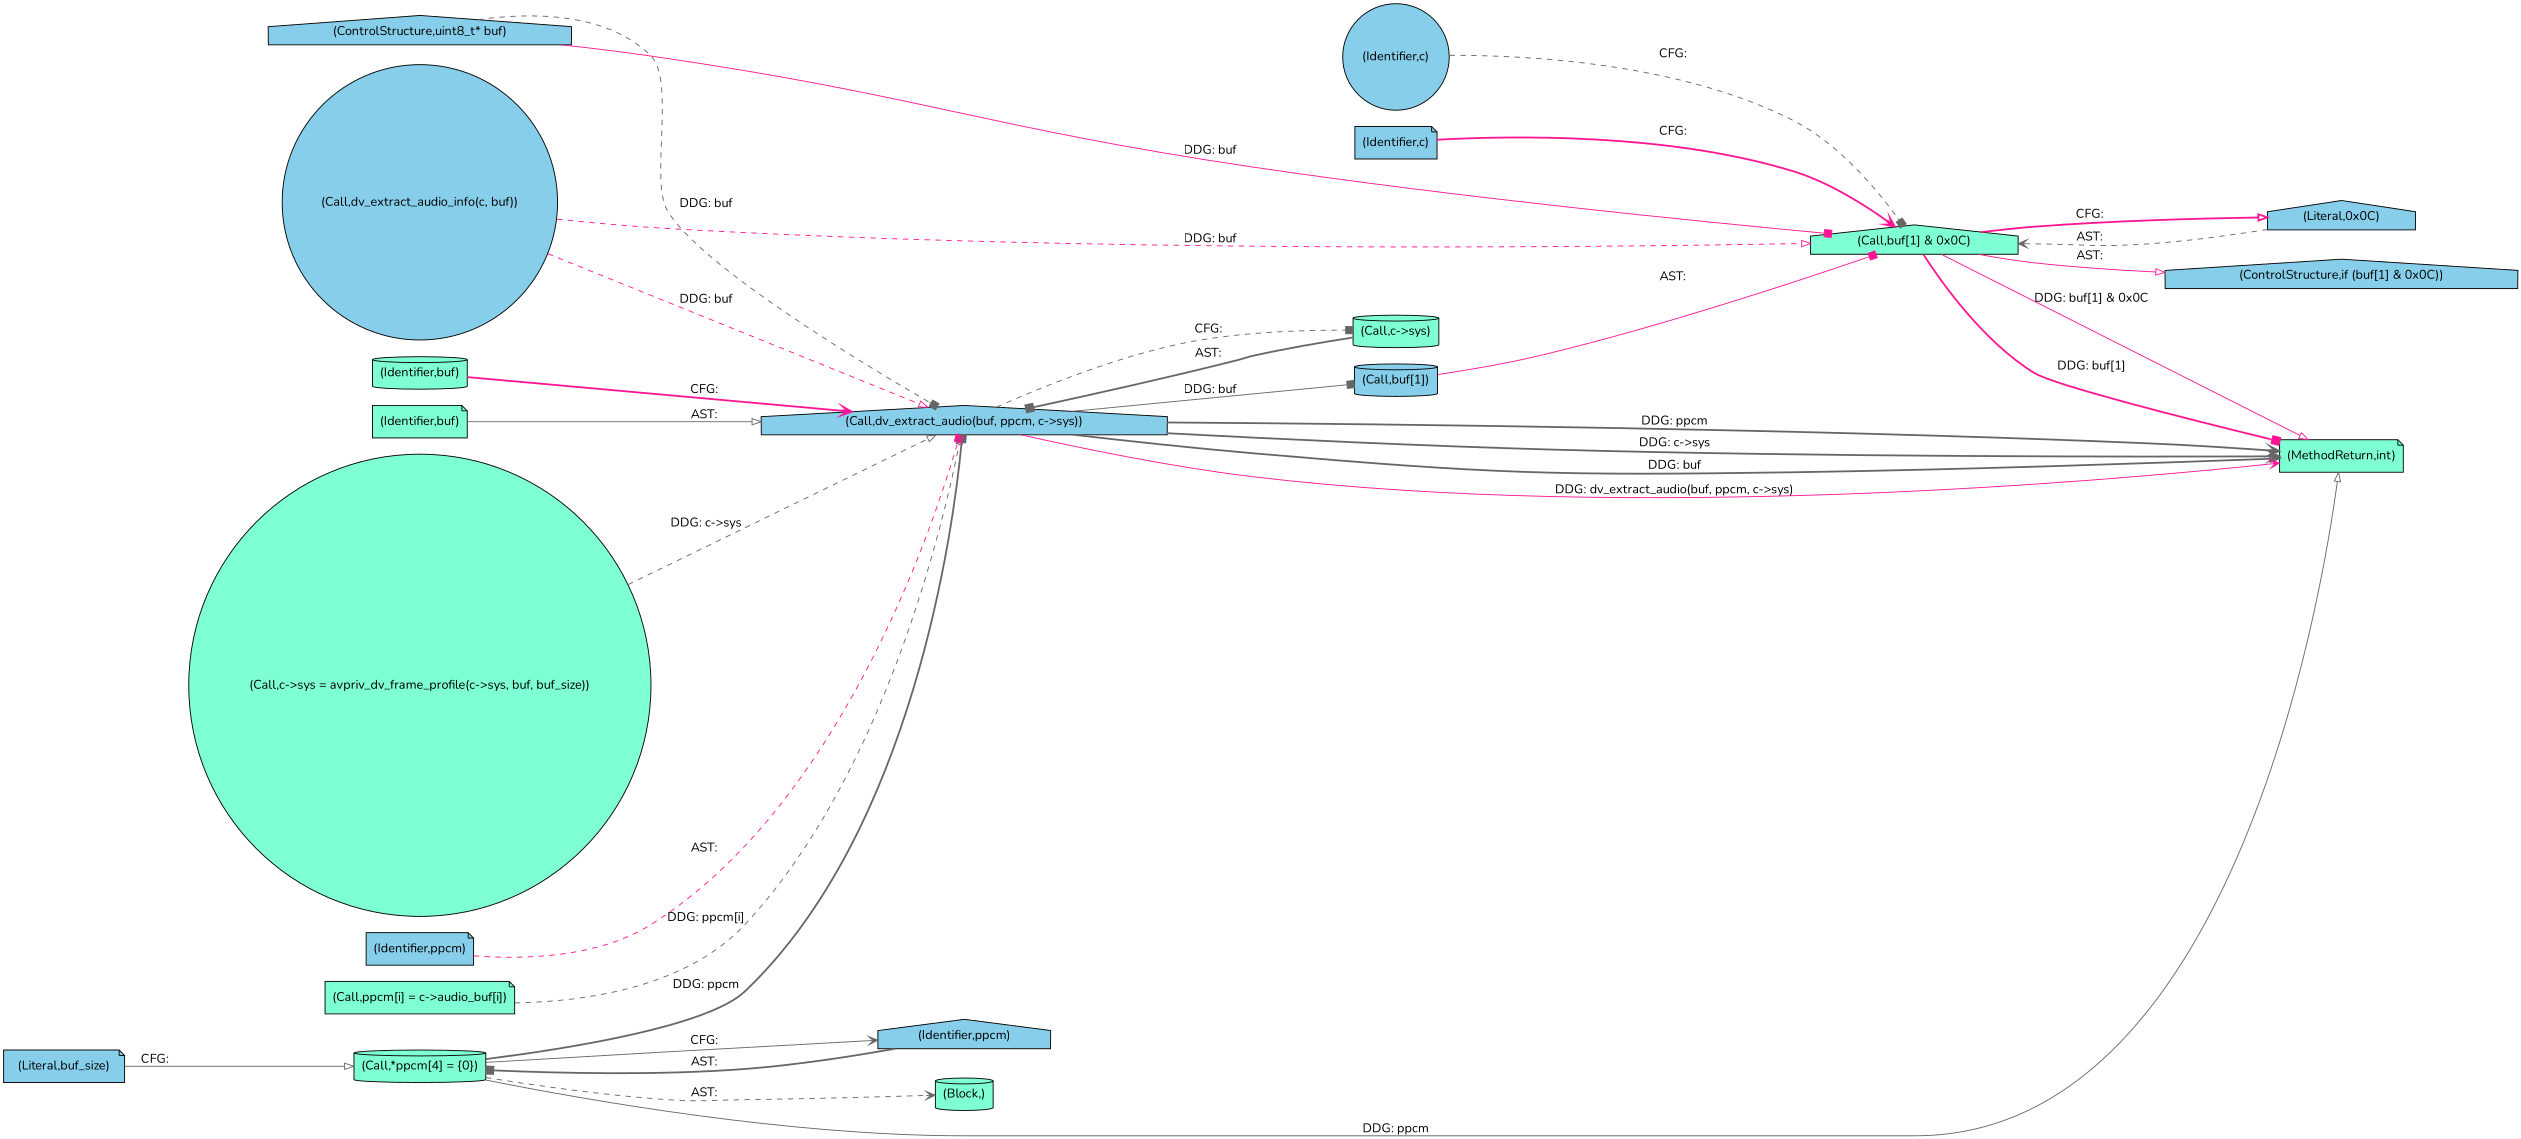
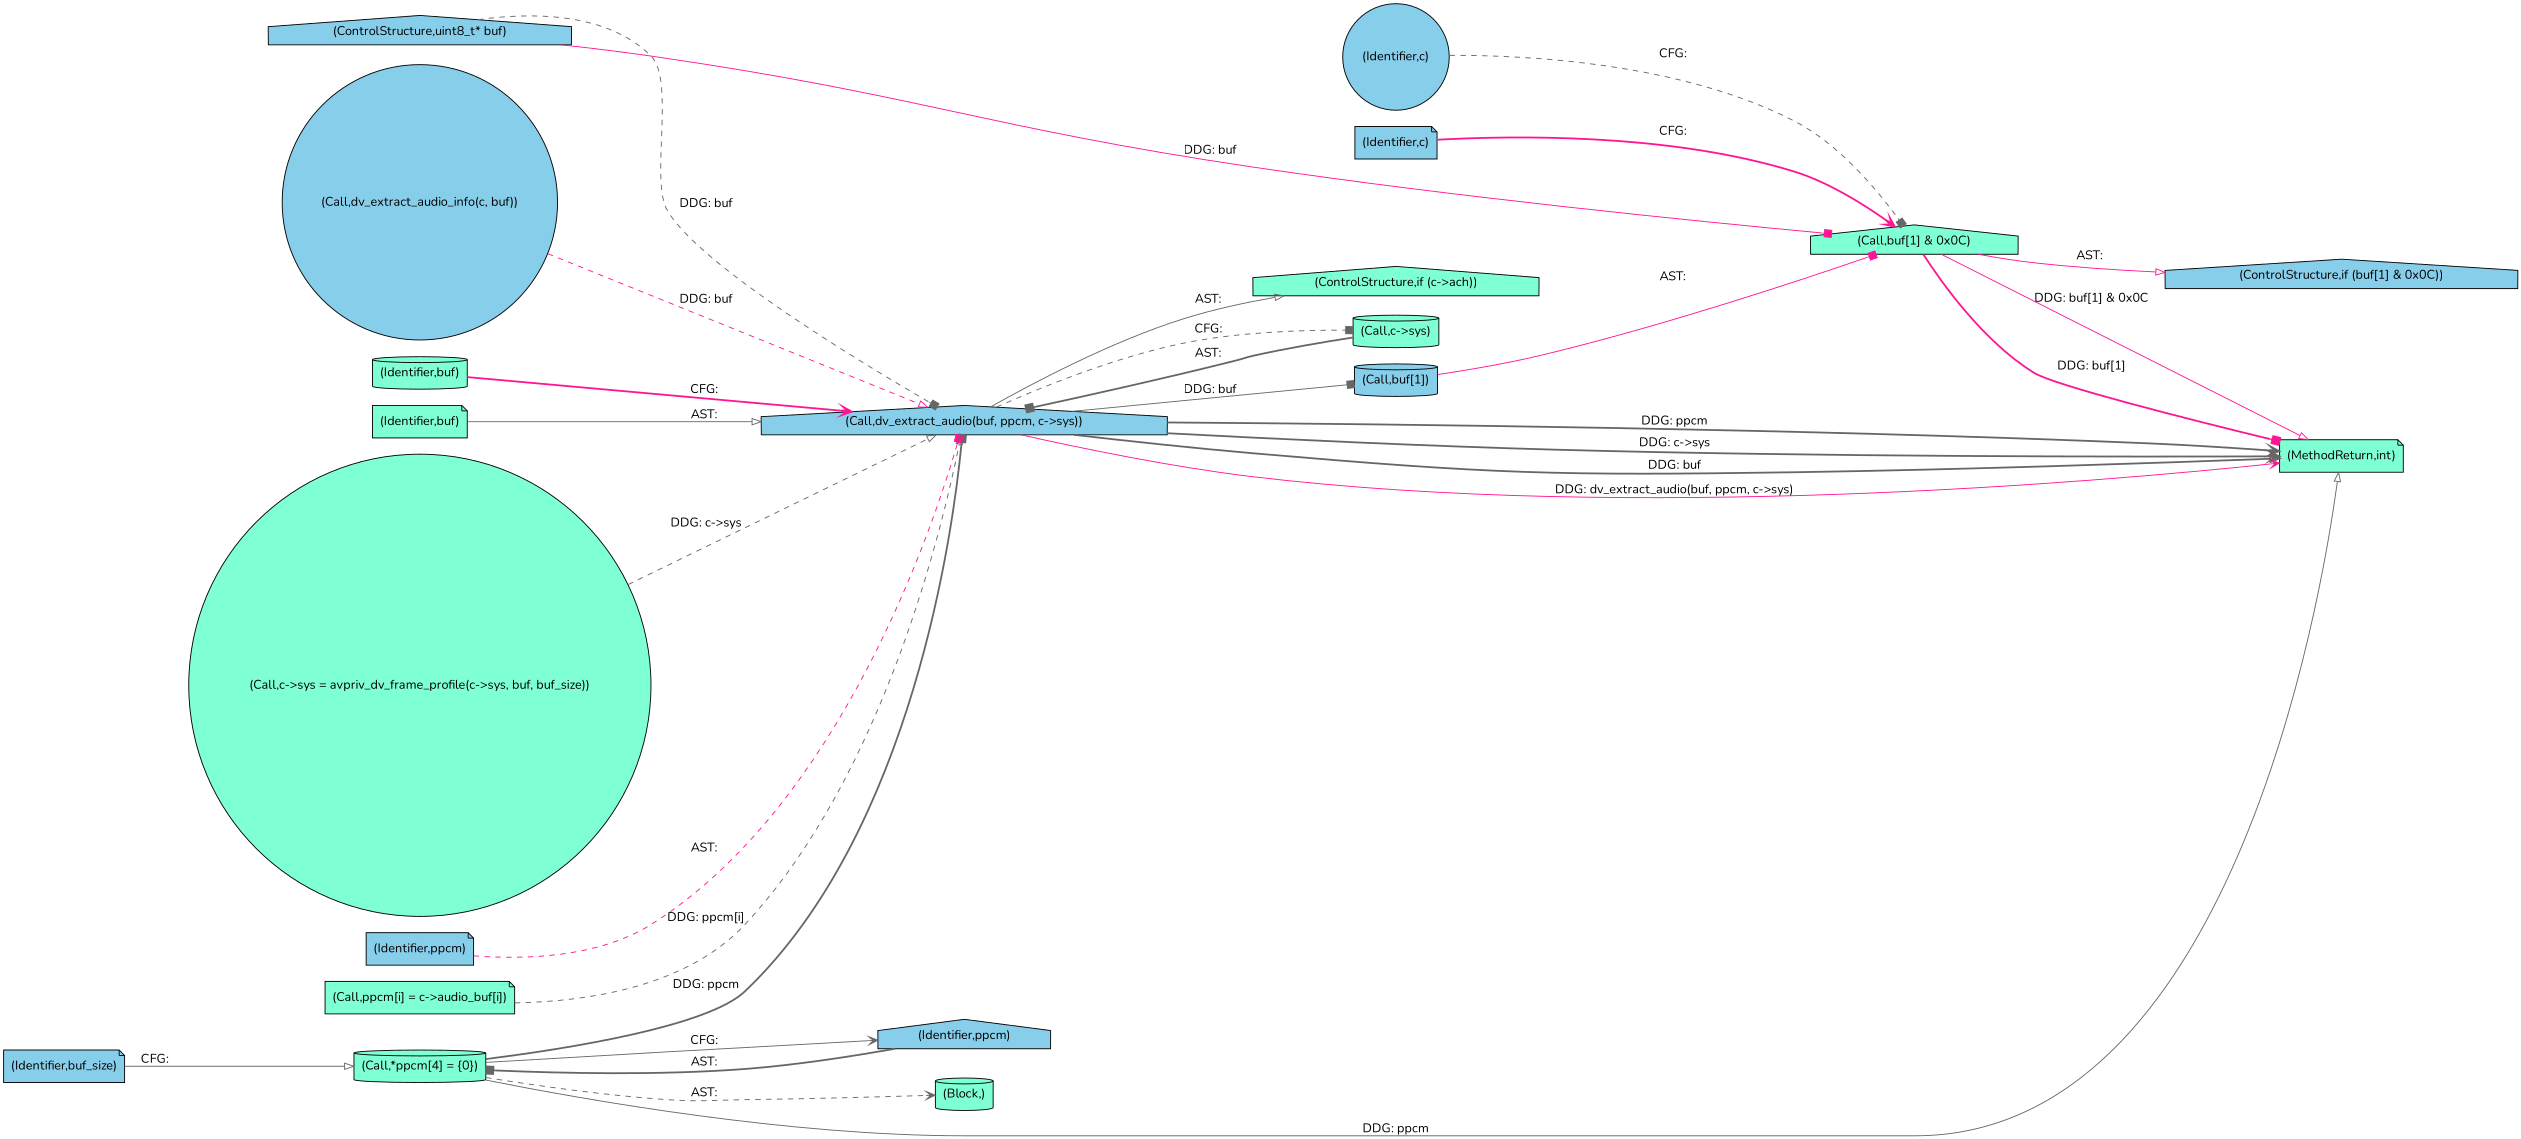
  digraph {
    fontname=Nunito
    rankdir=LR
    node [fillcolor=skyblue fontname=Nunito shape=house style=filled]
    edge [arrowhead=onormal color=gray40 fontname=Nunito style=solid]
    n1 [fillcolor=aquamarine label="(Call,*ppcm[4] = {0})" shape=cylinder]
    n2 [label="(Call,dv_extract_audio(buf, ppcm, c->sys))"]
    n3 [label="(Identifier,ppcm)"]
    n4 [fillcolor=aquamarine label="(Block,)" shape=cylinder]
    n5 [fillcolor=aquamarine label="(MethodReturn,int)" shape=note]
+   n6 [fillcolor=aquamarine label="(ControlStructure,if (c->ach))"]
    n7 [fillcolor=aquamarine label="(Call,c->sys)" shape=cylinder]
    n8 [label="(Call,buf[1])" shape=cylinder]
    n9 [fillcolor=aquamarine label="(Call,buf[1] & 0x0C)"]
-   n10 [label="(Literal,0x0C)"]
    n11 [label="(ControlStructure,if (buf[1] & 0x0C))"]
-   n12 [label="(Literal,buf_size)" shape=note]
+   n12 [label="(Identifier,buf_size)" shape=note]
    n13 [label="(Identifier,c)" shape=circle]
    n14 [fillcolor=aquamarine label="(Identifier,buf)" shape=cylinder]
    n15 [fillcolor=aquamarine label="(Identifier,buf)" shape=note]
    n16 [label="(Identifier,c)" shape=note]
    n17 [fillcolor=aquamarine label="(Call,c->sys = avpriv_dv_frame_profile(c->sys, buf, buf_size))" shape=circle]
    n18 [label="(Identifier,ppcm)" shape=note]
    n19 [label="(ControlStructure,uint8_t* buf)"]
    n20 [fillcolor=aquamarine label="(Call,ppcm[i] = c->audio_buf[i])" shape=note]
    n21 [label="(Call,dv_extract_audio_info(c, buf))" shape=circle]
    n1 -> n2 [arrowhead=box label="DDG: ppcm" style=bold]
    n1 -> n3 [arrowhead=vee label="CFG: "]
    n1 -> n4 [arrowhead=vee label="AST: " style=dashed]
    n1 -> n5 [label="DDG: ppcm"]
    n2 -> n5 [arrowhead=vee label="DDG: ppcm" style=bold]
    n2 -> n5 [arrowhead=vee label="DDG: c->sys" style=bold]
    n2 -> n5 [label="DDG: buf" style=bold]
    n2 -> n5 [arrowhead=vee color=deeppink label="DDG: dv_extract_audio(buf, ppcm, c->sys)"]
+   n2 -> n6 [label="AST: "]
    n2 -> n7 [arrowhead=box label="CFG: " style=dashed]
    n2 -> n8 [arrowhead=box label="DDG: buf"]
    n3 -> n1 [arrowhead=box label="AST: " style=bold]
    n7 -> n2 [arrowhead=box label="AST: " style=bold]
    n8 -> n9 [arrowhead=box color=deeppink label="AST: "]
    n9 -> n5 [color=deeppink label="DDG: buf[1] & 0x0C"]
    n9 -> n5 [arrowhead=box color=deeppink label="DDG: buf[1]" style=bold]
-   n9 -> n10 [color=deeppink label="CFG: " style=bold]
    n9 -> n11 [color=deeppink label="AST: "]
-   n10 -> n9 [arrowhead=vee label="AST: " style=dashed]
    n12 -> n1 [label="CFG: "]
    n13 -> n9 [arrowhead=box label="CFG: " style=dashed]
    n14 -> n2 [arrowhead=vee color=deeppink label="CFG: " style=bold]
    n15 -> n2 [label="AST: "]
    n16 -> n9 [arrowhead=vee color=deeppink label="CFG: " style=bold]
    n17 -> n2 [label="DDG: c->sys" style=dashed]
    n18 -> n2 [arrowhead=box color=deeppink label="AST: " style=dashed]
    n19 -> n2 [arrowhead=box label="DDG: buf" style=dashed]
    n19 -> n9 [arrowhead=box color=deeppink label="DDG: buf"]
    n20 -> n2 [label="DDG: ppcm[i]" style=dashed]
    n21 -> n2 [color=deeppink label="DDG: buf" style=dashed]
-   n21 -> n9 [color=deeppink label="DDG: buf" style=dashed]
  }
